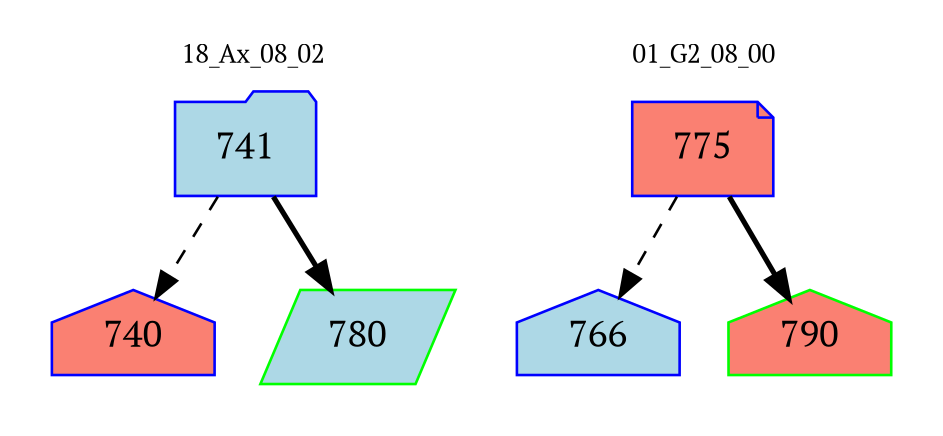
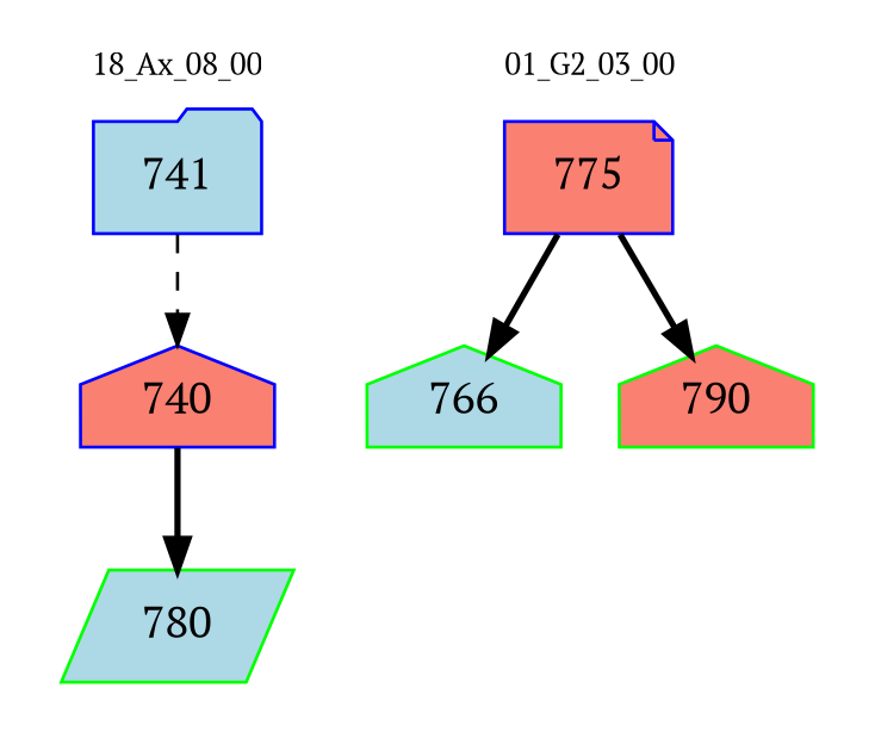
  digraph {
    fontname="PT Serif"
    node [color=blue fillcolor=lightblue fontname="PT Serif" shape=house style=filled]
    edge [color=black fontname="PT Serif" style=dashed]
    n1 [label=741 shape=folder]
    n2 [fillcolor=salmon label=740]
    n3 [color=green label=780 shape=parallelogram]
    n4 [fillcolor=salmon label=775 shape=note]
-   n5 [label=766]
+   n5 [color=green label=766]
    n6 [color=green fillcolor=salmon label=790]
    subgraph cluster_1 {
      color=white
      fontsize=10
-     label="18_Ax_08_02"
+     label="18_Ax_08_00"
      n1
      n2
      n3
    }
    subgraph cluster_2 {
      color=white
      fontsize=10
-     label="01_G2_08_00"
+     label="01_G2_03_00"
      n4
      n5
      n6
    }
    n1 -> n2
-   n1 -> n3 [style=bold]
-   n4 -> n5
+   n2 -> n3 [style=bold]
+   n4 -> n5 [style=bold]
    n4 -> n6 [style=bold]
  }
